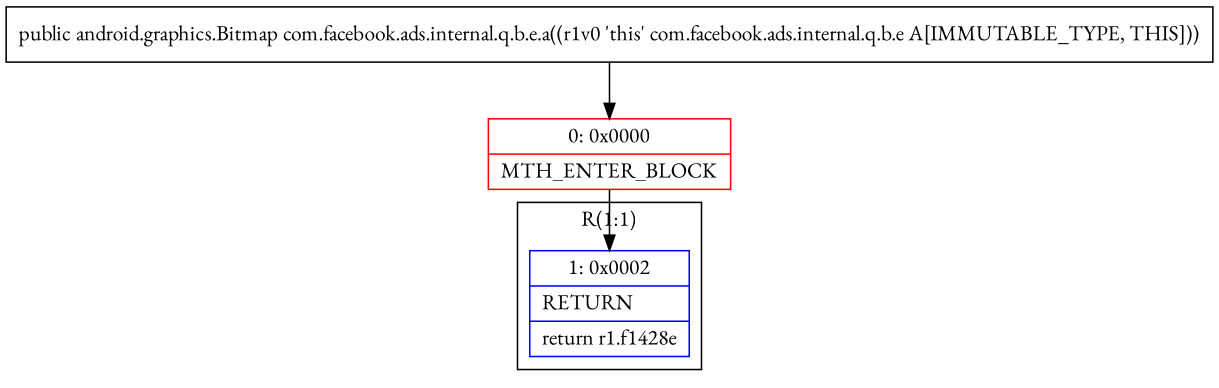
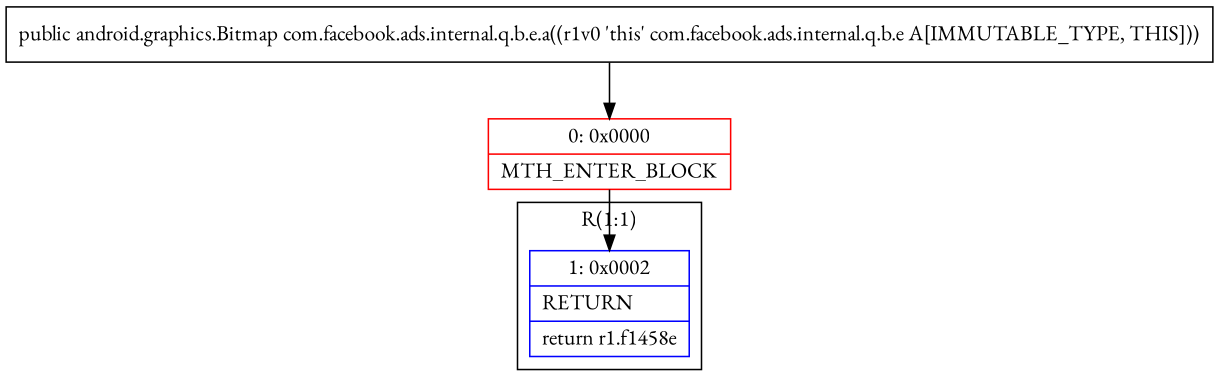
  digraph {
    fontname="EB Garamond"
    node [shape=record fontname="EB Garamond"]
    edge [fontname="EB Garamond"]
-   n1 [color=blue label="{1\:\ 0x0002|RETURN\l|return r1.f1428e\l}"]
+   n1 [color=blue label="{1\:\ 0x0002|RETURN\l|return r1.f1458e\l}"]
    n2 [color=red label="{0\:\ 0x0000|MTH_ENTER_BLOCK\l}"]
    n3 [label="{public android.graphics.Bitmap com.facebook.ads.internal.q.b.e.a((r1v0 'this' com.facebook.ads.internal.q.b.e A[IMMUTABLE_TYPE, THIS])) }"]
    subgraph cluster_1 {
      label="R(1:1)"
      n1
    }
    n2 -> n1
    n3 -> n2
  }
